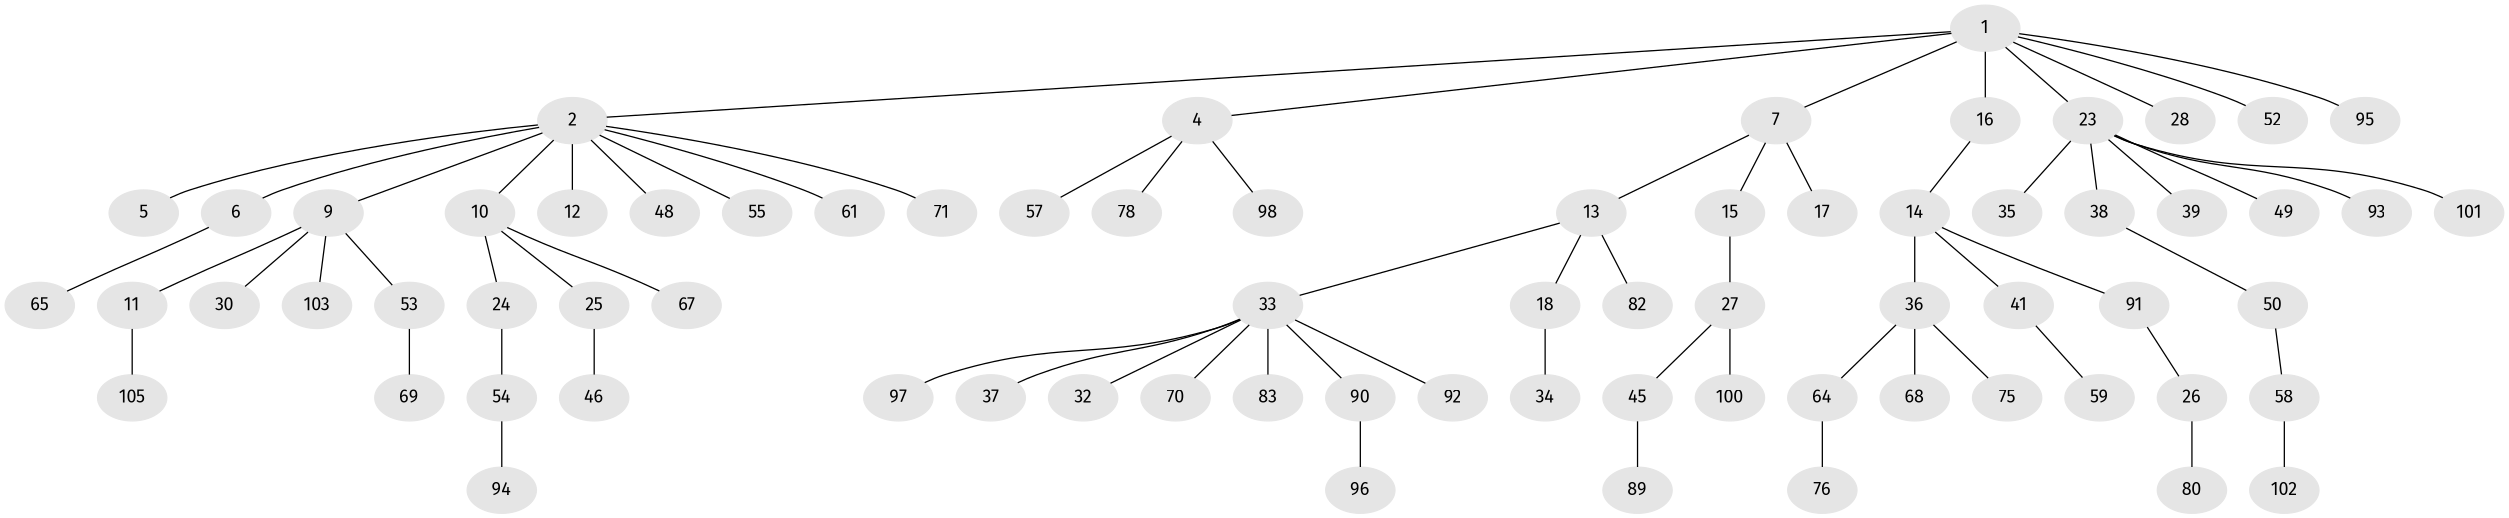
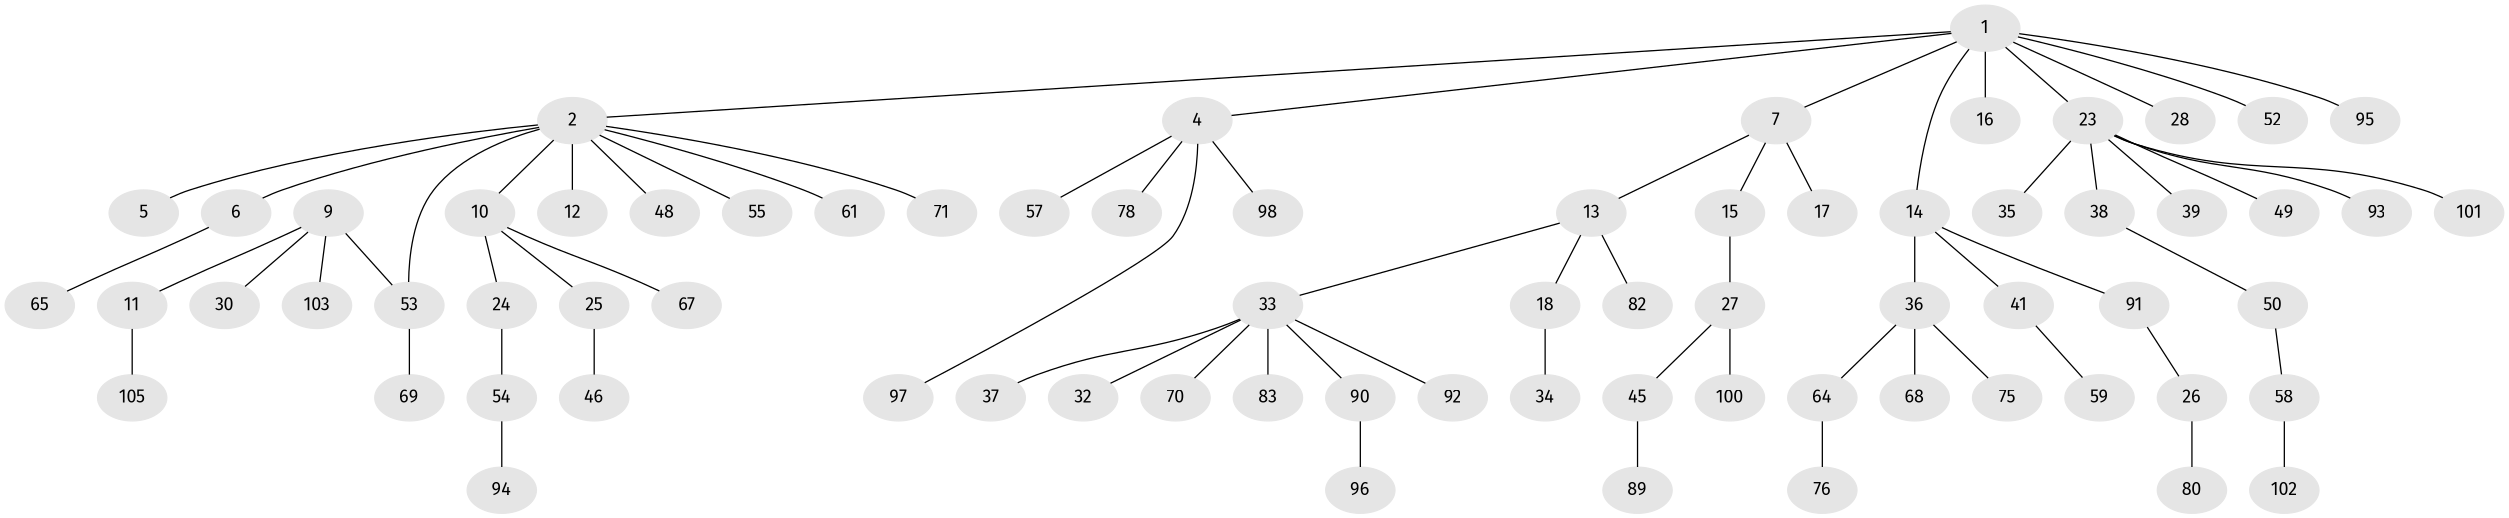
  graph {
    fontname="Fira Sans"
    node [color=gray90 fontname="Fira Sans" style=filled]
    edge [fontname="Fira Sans"]
    1 [super="+40"]
    2 [super="+3"]
    4 [super="+56"]
    7 [super="+77"]
    14 [super="+74"]
    16 [super="+22"]
    23 [super="+47"]
    28 [super="+106"]
    52
    95
    5
    6 [super="+8"]
    9 [super="+21"]
    10 [super="+42"]
    12 [super="+81"]
    48
    55
    61
    71
    57
    78
    97
    98
    13 [super="+20"]
    15 [super="+19"]
    17
    36 [super="+73"]
    41
    91
    35 [super="+72"]
    38
    39 [super="+107"]
    49 [super="+60"]
    93
    101
    65 [super="+87"]
    11 [super="+31"]
    30 [super="+88"]
    53
    103
    24 [super="+69"]
    25 [super="+32"]
    67
    18
    33 [super="+43"]
    82
    27 [super="+84"]
    105
    n49 [label=69]
    54 [super="+79"]
    46
    34
    37
    n54 [label=32]
    70
    83
    90
    92
    64
    68
    75 [super="+99"]
    59 [super="+85"]
    26 [super="+44"]
    45 [super="+66"]
    100
    80
    50
    94
    89
    96 [super="+104"]
    76
    58 [super="+86"]
    102 [super="+108"]
    1 -- 2
    1 -- 4
    1 -- 7
-   16 -- 14
+   1 -- 14
    1 -- 16
    1 -- 23
    1 -- 28
    1 -- 52
    1 -- 95
    2 -- 5
    2 -- 6
-   2 -- 9
+   2 -- 53
    2 -- 10
    2 -- 12
    2 -- 48
    2 -- 55
    2 -- 61
    2 -- 71
    4 -- 57
    4 -- 78
-   33 -- 97
+   4 -- 97
    4 -- 98
    7 -- 13
    7 -- 15
    7 -- 17
    14 -- 36
    14 -- 41
    14 -- 91
    23 -- 35
    23 -- 38
    23 -- 39
    23 -- 49
    23 -- 93
    23 -- 101
    6 -- 65
    9 -- 11
    9 -- 30
    9 -- 53
    9 -- 103
    10 -- 24
    10 -- 25
    10 -- 67
    13 -- 18
    13 -- 33
    13 -- 82
    15 -- 27
    36 -- 64
    36 -- 68
    36 -- 75
    41 -- 59
    91 -- 26
    38 -- 50
    11 -- 105
    53 -- n49
    24 -- 54
    25 -- 46
    18 -- 34
    33 -- 37
    33 -- n54
    33 -- 70
    33 -- 83
    33 -- 90
    33 -- 92
    27 -- 45
    27 -- 100
    54 -- 94
    90 -- 96
    64 -- 76
    26 -- 80
    45 -- 89
    50 -- 58
    58 -- 102
  }
